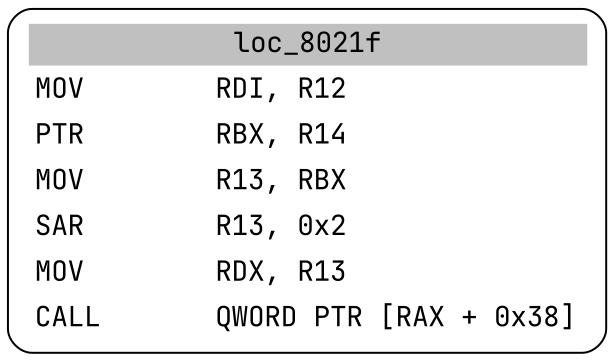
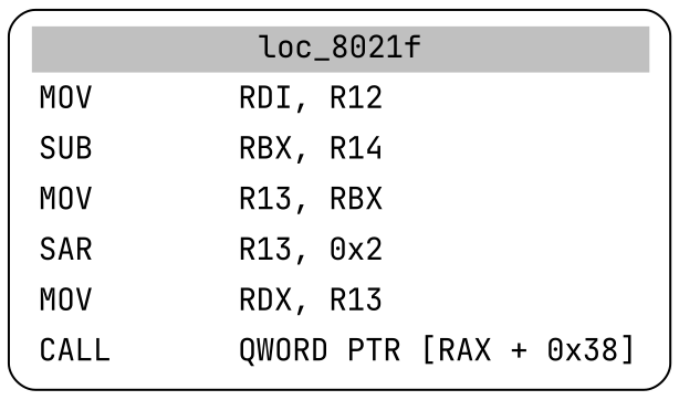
  digraph {
    rankdir=LR
    fontname="JetBrains Mono"
-   n1 [fontname="JetBrains Mono" label=<<table border="0" cellborder="0" cellpadding="3"><tr><td align="center" colspan="2" bgcolor="grey">loc_8021f</td></tr><tr><td align="left">MOV        RDI, R12</td></tr><tr><td align="left">PTR        RBX, R14</td></tr><tr><td align="left">MOV        R13, RBX</td></tr><tr><td align="left">SAR        R13, 0x2</td></tr><tr><td align="left">MOV        RDX, R13</td></tr><tr><td align="left">CALL       QWORD PTR [RAX + 0x38]</td></tr></table>> shape=Mrecord]
+   n1 [fontname="JetBrains Mono" label=<<table border="0" cellborder="0" cellpadding="3"><tr><td align="center" colspan="2" bgcolor="grey">loc_8021f</td></tr><tr><td align="left">MOV        RDI, R12</td></tr><tr><td align="left">SUB        RBX, R14</td></tr><tr><td align="left">MOV        R13, RBX</td></tr><tr><td align="left">SAR        R13, 0x2</td></tr><tr><td align="left">MOV        RDX, R13</td></tr><tr><td align="left">CALL       QWORD PTR [RAX + 0x38]</td></tr></table>> shape=Mrecord]
  }
